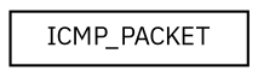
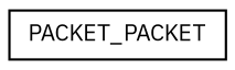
  digraph {
    rankdir=LR
    fontname="IBM Plex Sans"
-   n1 [color=black fillcolor=white fontname="IBM Plex Sans" fontsize=10 height=0.2 label=ICMP_PACKET shape=record style=filled width=0.4]
+   n1 [color=black fillcolor=white fontname="IBM Plex Sans" fontsize=10 height=0.2 label=PACKET_PACKET shape=record style=filled width=0.4]
  }
